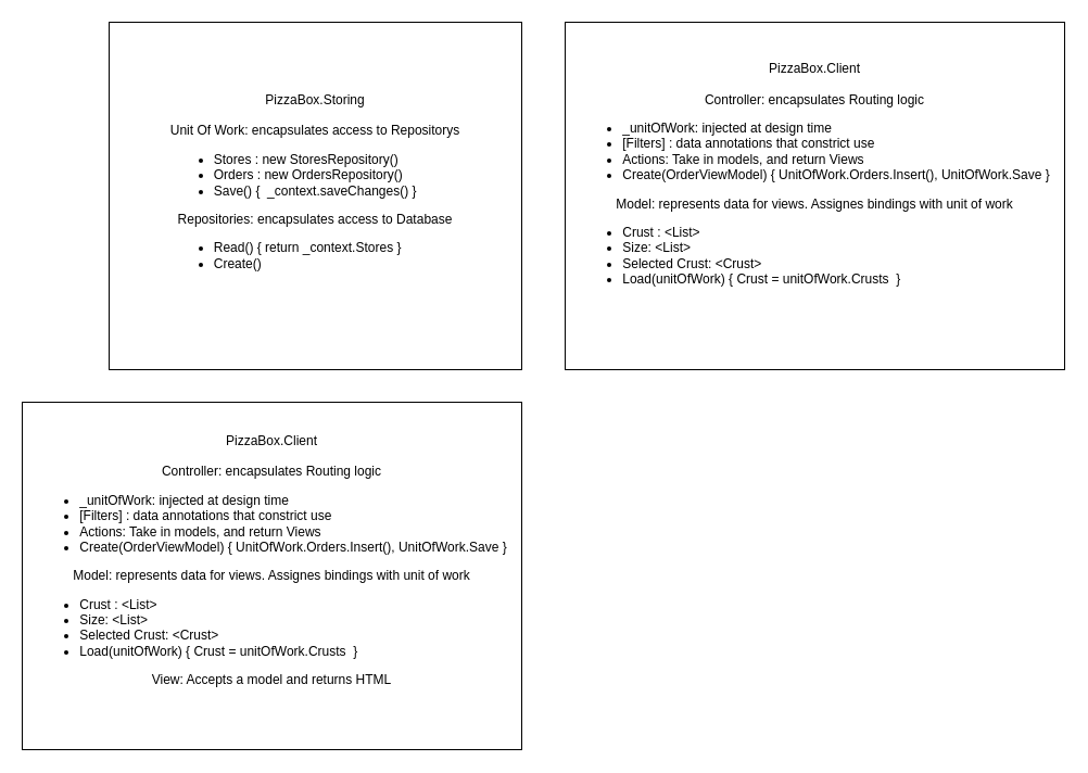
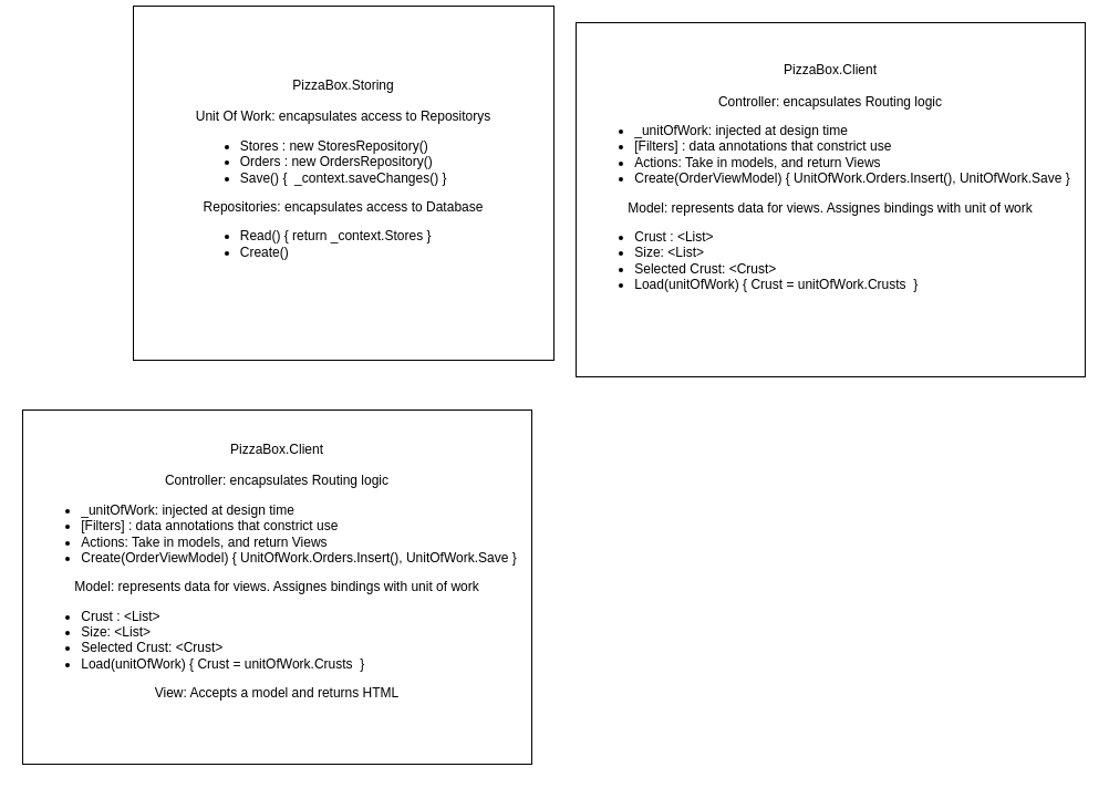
  <mxCell id="0" />
  <mxCell id="1" parent="0" />
- <mxCell id="2" value="PizzaBox.Storing&lt;br&gt;&lt;br&gt;Unit Of Work: encapsulates access to Repositorys&lt;br&gt;&lt;div style=&quot;text-align: left&quot;&gt;&lt;ul&gt;&lt;li&gt;&lt;span&gt;Stores : new StoresRepository()&lt;/span&gt;&lt;/li&gt;&lt;li&gt;&lt;span&gt;Orders : new OrdersRepository()&lt;/span&gt;&lt;/li&gt;&lt;li&gt;&lt;span&gt;Save() {&amp;nbsp; _context.saveChanges() }&lt;/span&gt;&lt;/li&gt;&lt;/ul&gt;&lt;/div&gt;&lt;span&gt;Repositories: encapsulates access to Database&lt;br&gt;&lt;div style=&quot;text-align: left&quot;&gt;&lt;ul&gt;&lt;li&gt;Read() { return _context.Stores }&lt;/li&gt;&lt;li&gt;Create()&lt;/li&gt;&lt;/ul&gt;&lt;/div&gt;&lt;/span&gt;&lt;div style=&quot;text-align: left&quot;&gt;&lt;br&gt;&lt;/div&gt;" style="whiteSpace=wrap;html=1;" vertex="1" parent="1"><mxGeometry x="100" y="20" width="380" height="320" as="geometry" /></mxCell>
+ <mxCell id="2" value="PizzaBox.Storing&lt;br&gt;&lt;br&gt;Unit Of Work: encapsulates access to Repositorys&lt;br&gt;&lt;div style=&quot;text-align: left&quot;&gt;&lt;ul&gt;&lt;li&gt;&lt;span&gt;Stores : new StoresRepository()&lt;/span&gt;&lt;/li&gt;&lt;li&gt;&lt;span&gt;Orders : new OrdersRepository()&lt;/span&gt;&lt;/li&gt;&lt;li&gt;&lt;span&gt;Save() {&amp;nbsp; _context.saveChanges() }&lt;/span&gt;&lt;/li&gt;&lt;/ul&gt;&lt;/div&gt;&lt;span&gt;Repositories: encapsulates access to Database&lt;br&gt;&lt;div style=&quot;text-align: left&quot;&gt;&lt;ul&gt;&lt;li&gt;Read() { return _context.Stores }&lt;/li&gt;&lt;li&gt;Create()&lt;/li&gt;&lt;/ul&gt;&lt;/div&gt;&lt;/span&gt;&lt;div style=&quot;text-align: left&quot;&gt;&lt;br&gt;&lt;/div&gt;" style="whiteSpace=wrap;html=1;" vertex="1" parent="1"><mxGeometry x="120" y="5" width="380" height="320" as="geometry" /></mxCell>
  <mxCell id="3" value="PizzaBox.Client&lt;br&gt;&lt;br&gt;Controller: encapsulates Routing logic&lt;br&gt;&lt;div&gt;&lt;ul&gt;&lt;li style=&quot;text-align: left&quot;&gt;&lt;span&gt;_unitOfWork: injected at design time&lt;/span&gt;&lt;/li&gt;&lt;li style=&quot;text-align: left&quot;&gt;&lt;span&gt;[Filters] : data annotations that constrict use&lt;/span&gt;&lt;/li&gt;&lt;li style=&quot;text-align: left&quot;&gt;&lt;span&gt;Actions: Take in models, and return Views&lt;/span&gt;&lt;/li&gt;&lt;li style=&quot;text-align: left&quot;&gt;&lt;span&gt;Create(OrderViewModel) { UnitOfWork.Orders.Insert(), UnitOfWork.Save }&lt;/span&gt;&lt;/li&gt;&lt;/ul&gt;&lt;div&gt;&lt;span&gt;Model: represents data for views. Assignes bindings with unit of work&lt;/span&gt;&lt;br&gt;&lt;div&gt;&lt;ul&gt;&lt;li style=&quot;text-align: left&quot;&gt;Crust : &amp;lt;List&amp;gt;&lt;/li&gt;&lt;li style=&quot;text-align: left&quot;&gt;Size: &amp;lt;List&amp;gt;&lt;/li&gt;&lt;li style=&quot;text-align: left&quot;&gt;Selected Crust: &amp;lt;Crust&amp;gt;&lt;/li&gt;&lt;li style=&quot;text-align: left&quot;&gt;Load(unitOfWork) { Crust = unitOfWork.Crusts&amp;nbsp; }&lt;/li&gt;&lt;/ul&gt;&lt;div&gt;&lt;/div&gt;&lt;/div&gt;&lt;/div&gt;&lt;/div&gt;&lt;br&gt;&lt;div style=&quot;text-align: left&quot;&gt;&lt;br&gt;&lt;/div&gt;" style="whiteSpace=wrap;html=1;" vertex="1" parent="1"><mxGeometry x="520" y="20" width="460" height="320" as="geometry" /></mxCell>
  <mxCell id="4" value="PizzaBox.Client&lt;br&gt;&lt;br&gt;Controller: encapsulates Routing logic&lt;br&gt;&lt;div&gt;&lt;ul&gt;&lt;li style=&quot;text-align: left&quot;&gt;&lt;span&gt;_unitOfWork: injected at design time&lt;/span&gt;&lt;/li&gt;&lt;li style=&quot;text-align: left&quot;&gt;&lt;span&gt;[Filters] : data annotations that constrict use&lt;/span&gt;&lt;/li&gt;&lt;li style=&quot;text-align: left&quot;&gt;&lt;span&gt;Actions: Take in models, and return Views&lt;/span&gt;&lt;/li&gt;&lt;li style=&quot;text-align: left&quot;&gt;&lt;span&gt;Create(OrderViewModel) { UnitOfWork.Orders.Insert(), UnitOfWork.Save }&lt;/span&gt;&lt;/li&gt;&lt;/ul&gt;&lt;div&gt;&lt;span&gt;Model: represents data for views. Assignes bindings with unit of work&lt;/span&gt;&lt;br&gt;&lt;div&gt;&lt;ul&gt;&lt;li style=&quot;text-align: left&quot;&gt;Crust : &amp;lt;List&amp;gt;&lt;/li&gt;&lt;li style=&quot;text-align: left&quot;&gt;Size: &amp;lt;List&amp;gt;&lt;/li&gt;&lt;li style=&quot;text-align: left&quot;&gt;Selected Crust: &amp;lt;Crust&amp;gt;&lt;/li&gt;&lt;li style=&quot;text-align: left&quot;&gt;Load(unitOfWork) { Crust = unitOfWork.Crusts&amp;nbsp; }&lt;/li&gt;&lt;/ul&gt;&lt;div&gt;View: Accepts a model and returns HTML&lt;/div&gt;&lt;/div&gt;&lt;/div&gt;&lt;/div&gt;&lt;br&gt;&lt;div style=&quot;text-align: left&quot;&gt;&lt;br&gt;&lt;/div&gt;" style="whiteSpace=wrap;html=1;" vertex="1" parent="1"><mxGeometry x="20" y="370" width="460" height="320" as="geometry" /></mxCell>
